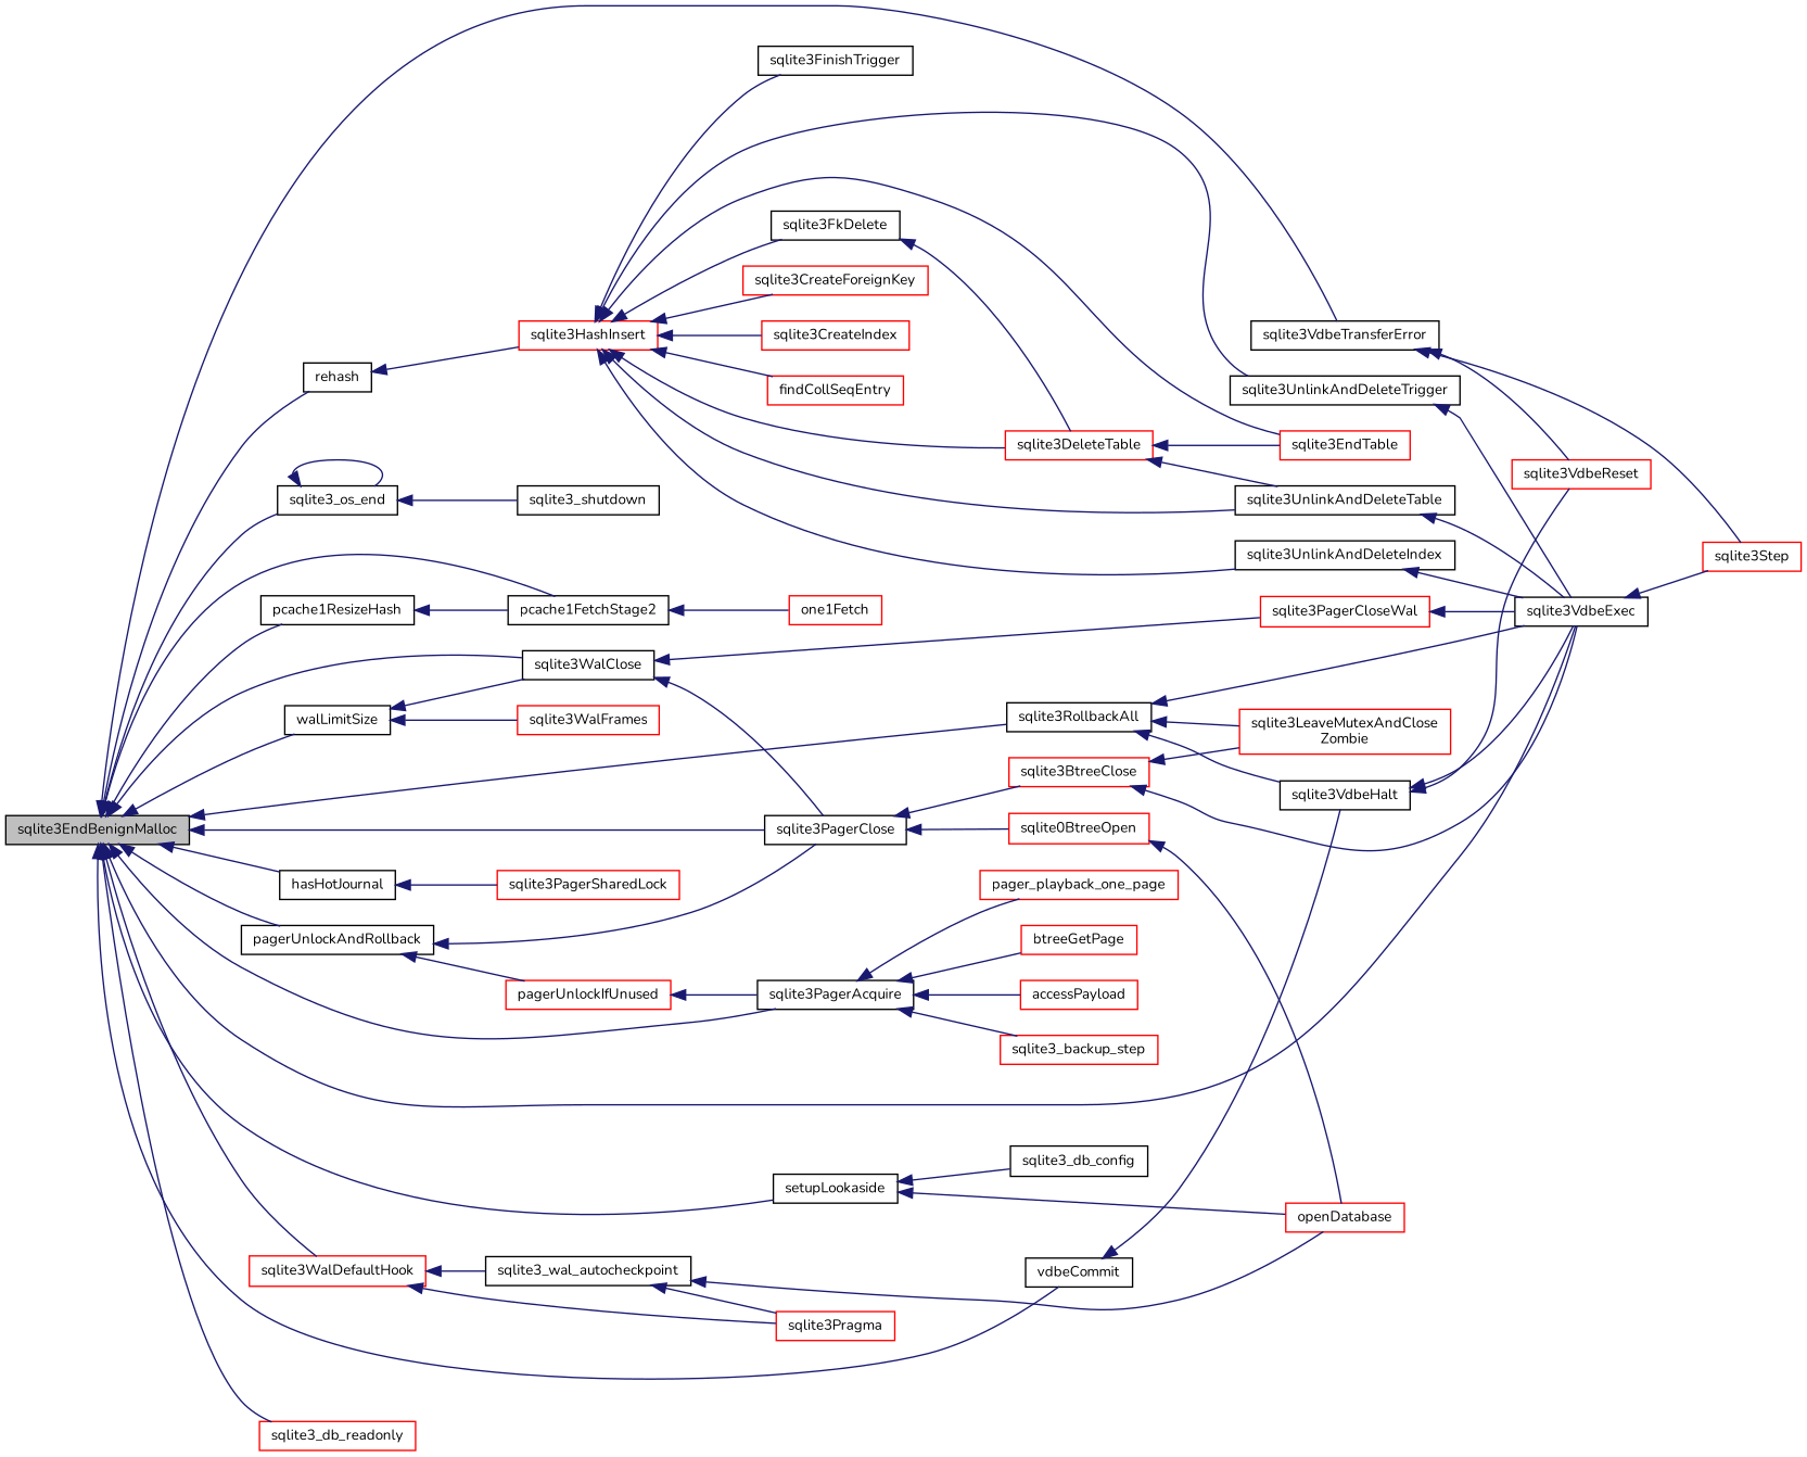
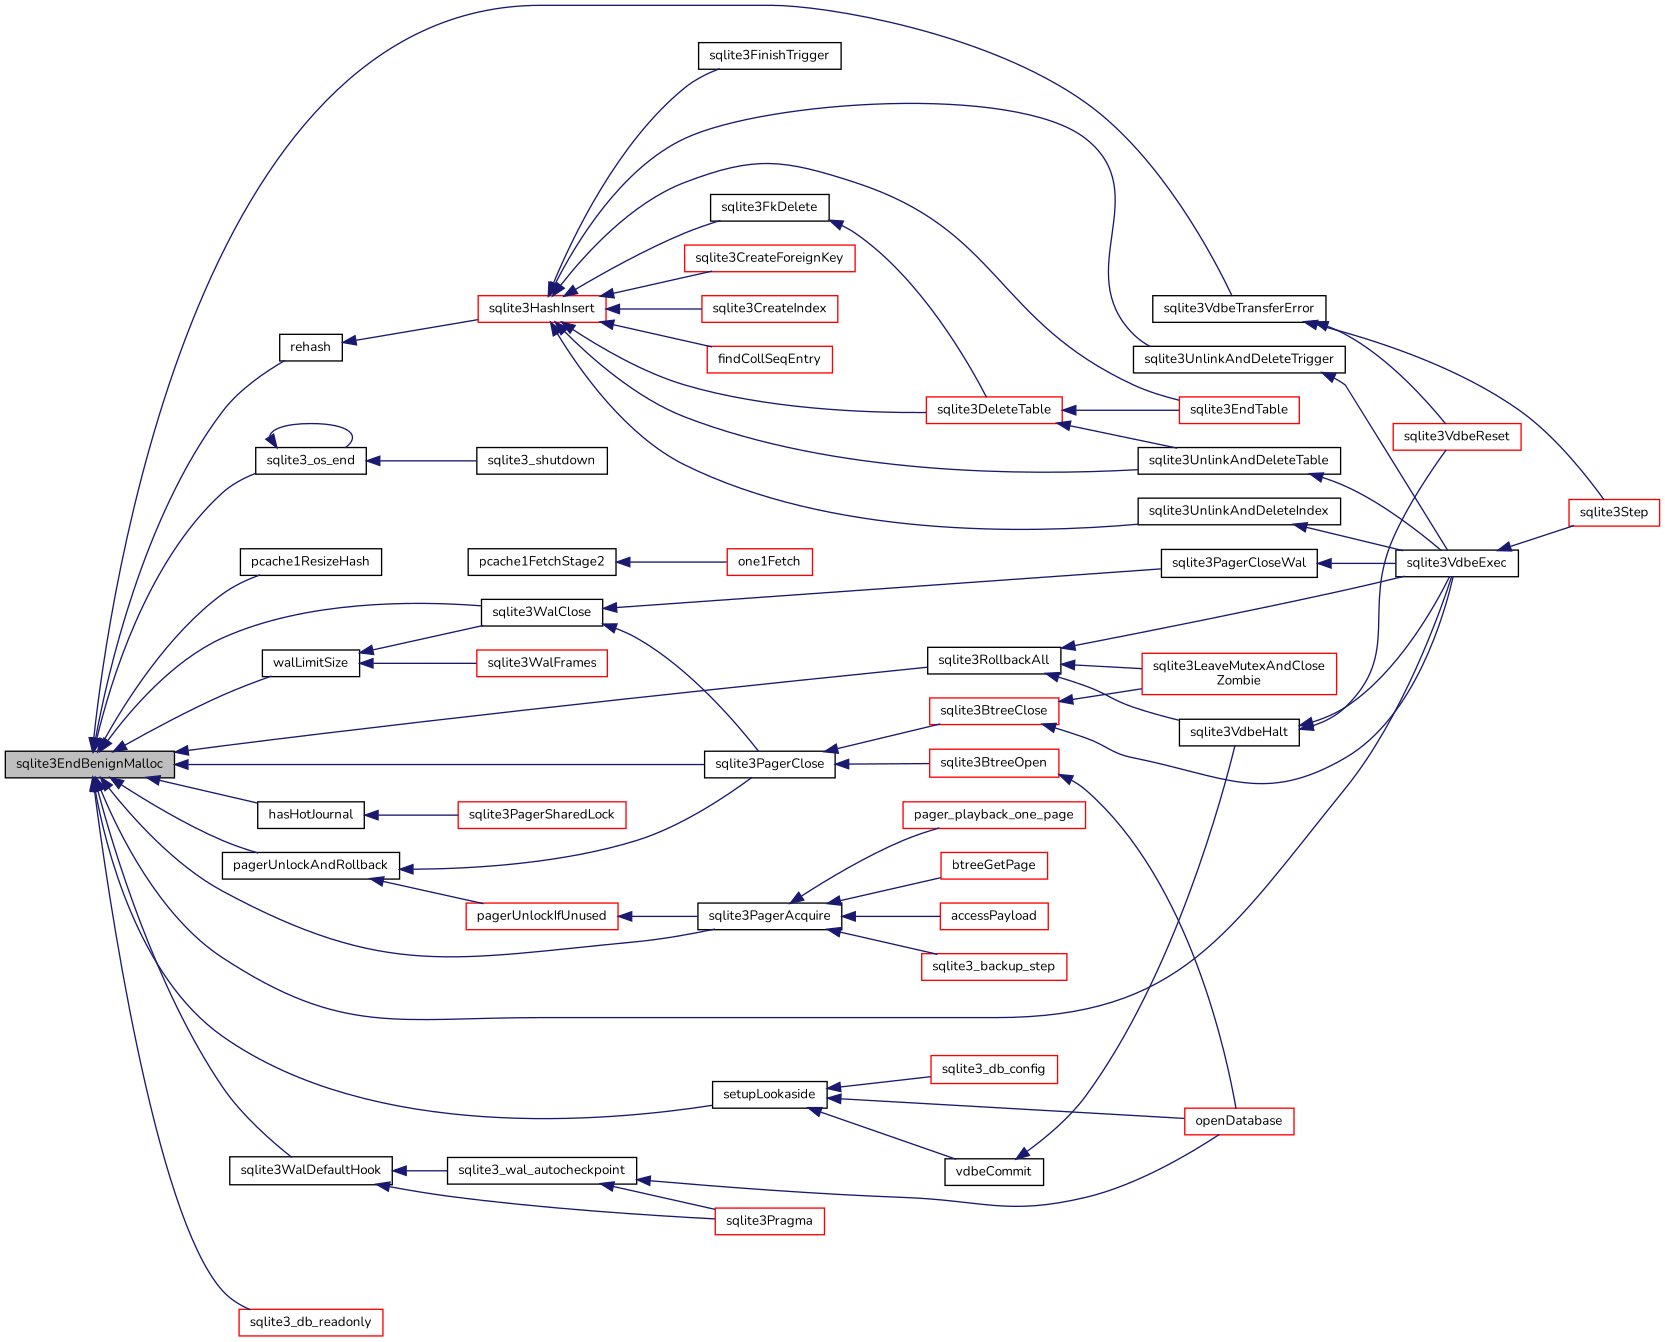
  digraph {
    fontname=Nunito
    rankdir=LR
    node [color=black fillcolor=white fontname=Nunito fontsize=10 shape=record style=filled]
    edge [color=midnightblue dir=back fontname=Nunito fontsize=10 labelfontname=FreeSans labelfontsize=10 style=solid]
    n1 [fillcolor=grey75 fontcolor=black height=0.2 label=sqlite3EndBenignMalloc width=0.4]
    n2 [height=0.2 label=rehash width=0.4]
    n3 [height=0.2 label=sqlite3VdbeExec width=0.4]
    n4 [height=0.2 label=sqlite3_os_end width=0.4]
    n5 [height=0.2 label=pcache1ResizeHash width=0.4]
    n6 [height=0.2 label=pcache1FetchStage2 width=0.4]
    n7 [height=0.2 label=pagerUnlockAndRollback width=0.4]
    n8 [height=0.2 label=sqlite3PagerClose width=0.4]
    n9 [height=0.2 label=sqlite3PagerAcquire width=0.4]
    n10 [height=0.2 label=hasHotJournal width=0.4]
    n11 [height=0.2 label=walLimitSize width=0.4]
    n12 [height=0.2 label=sqlite3WalClose width=0.4]
    n13 [height=0.2 label=vdbeCommit width=0.4]
    n14 [height=0.2 label=sqlite3VdbeTransferError width=0.4]
    n15 [height=0.2 label=setupLookaside width=0.4]
    n16 [height=0.2 label=sqlite3RollbackAll width=0.4]
-   n17 [color=red height=0.2 label=sqlite3WalDefaultHook width=0.4]
+   n17 [height=0.2 label=sqlite3WalDefaultHook width=0.4]
    n18 [color=red height=0.2 label=sqlite3_db_readonly width=0.4]
    n19 [color=red height=0.2 label=sqlite3HashInsert width=0.4]
    n20 [color=red height=0.2 label=sqlite3Step width=0.4]
    n21 [height=0.2 label=sqlite3_shutdown width=0.4]
    n22 [color=red height=0.2 label=one1Fetch width=0.4]
    n23 [color=red height=0.2 label=pagerUnlockIfUnused width=0.4]
-   n24 [color=red height=0.2 label=sqlite0BtreeOpen width=0.4]
+   n24 [color=red height=0.2 label=sqlite3BtreeOpen width=0.4]
    n25 [color=red height=0.2 label=sqlite3BtreeClose width=0.4]
    n26 [color=red height=0.2 label=pager_playback_one_page width=0.4]
    n27 [color=red height=0.2 label=btreeGetPage width=0.4]
    n28 [color=red height=0.2 label=accessPayload width=0.4]
    n29 [color=red height=0.2 label=sqlite3_backup_step width=0.4]
    n30 [color=red height=0.2 label=sqlite3PagerSharedLock width=0.4]
    n31 [color=red height=0.2 label=sqlite3WalFrames width=0.4]
-   n32 [color=red height=0.2 label=sqlite3PagerCloseWal width=0.4]
+   n32 [height=0.2 label=sqlite3PagerCloseWal width=0.4]
    n33 [height=0.2 label=sqlite3VdbeHalt width=0.4]
    n34 [color=red height=0.2 label=sqlite3VdbeReset width=0.4]
    n35 [color=red height=0.2 label=openDatabase width=0.4]
-   n36 [height=0.2 label=sqlite3_db_config width=0.4]
+   n36 [color=red height=0.2 label=sqlite3_db_config width=0.4]
    n37 [color=red height=0.2 label="sqlite3LeaveMutexAndClose\lZombie" width=0.4]
    n38 [color=red height=0.2 label=sqlite3Pragma width=0.4]
    n39 [height=0.2 label=sqlite3_wal_autocheckpoint width=0.4]
    n40 [height=0.2 label=sqlite3UnlinkAndDeleteIndex width=0.4]
    n41 [color=red height=0.2 label=sqlite3DeleteTable width=0.4]
    n42 [height=0.2 label=sqlite3UnlinkAndDeleteTable width=0.4]
    n43 [color=red height=0.2 label=sqlite3EndTable width=0.4]
    n44 [color=red height=0.2 label=sqlite3CreateForeignKey width=0.4]
    n45 [color=red height=0.2 label=sqlite3CreateIndex width=0.4]
    n46 [color=red height=0.2 label=findCollSeqEntry width=0.4]
    n47 [height=0.2 label=sqlite3FkDelete width=0.4]
    n48 [height=0.2 label=sqlite3FinishTrigger width=0.4]
    n49 [height=0.2 label=sqlite3UnlinkAndDeleteTrigger width=0.4]
    n1 -> n2
    n1 -> n3
    n1 -> n4
    n1 -> n5
-   n1 -> n6
    n1 -> n7
    n1 -> n8
    n1 -> n9
    n1 -> n10
    n1 -> n11
    n1 -> n12
-   n1 -> n13
+   n15 -> n13
    n1 -> n14
    n1 -> n15
    n1 -> n16
    n1 -> n17
    n1 -> n18
    n2 -> n19
    n3 -> n20
    n4 -> n4
    n4 -> n21
-   n5 -> n6
    n6 -> n22
    n7 -> n8
    n7 -> n23
    n8 -> n24
    n8 -> n25
    n9 -> n26
    n9 -> n27
    n9 -> n28
    n9 -> n29
    n10 -> n30
    n11 -> n12
    n11 -> n31
    n12 -> n8
    n12 -> n32
    n13 -> n33
    n14 -> n20
    n14 -> n34
    n15 -> n35
    n15 -> n36
    n16 -> n3
    n16 -> n33
    n16 -> n37
    n17 -> n38
    n17 -> n39
    n19 -> n40
    n19 -> n41
    n19 -> n42
    n19 -> n43
    n19 -> n44
    n19 -> n45
    n19 -> n46
    n19 -> n47
    n19 -> n48
    n19 -> n49
    n23 -> n9
    n24 -> n35
    n25 -> n3
    n25 -> n37
    n32 -> n3
    n33 -> n3
    n33 -> n34
    n39 -> n35
    n39 -> n38
    n40 -> n3
    n41 -> n42
    n41 -> n43
    n42 -> n3
    n47 -> n41
    n49 -> n3
  }
